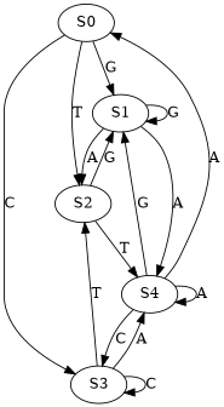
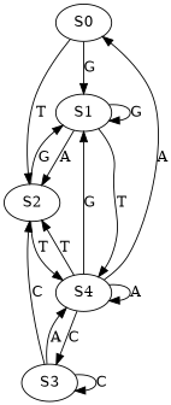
  strict digraph {
    S0
    S1
    S2
    S3
    S4
    S0 -> S1 [label=G]
    S0 -> S2 [label=T]
-   S0 -> S3 [label=C]
    S1 -> S1 [label=G]
    S1 -> S2 [label=A]
-   S1 -> S4 [label=A]
+   S1 -> S4 [label=T]
    S2 -> S1 [label=G]
    S2 -> S4 [label=T]
-   S3 -> S2 [label=T]
+   S3 -> S2 [label=C]
    S3 -> S3 [label=C]
    S3 -> S4 [label=A]
    S4 -> S0 [label=A]
    S4 -> S1 [label=G]
+   S4 -> S2 [label=T]
    S4 -> S3 [label=C]
    S4 -> S4 [label=A]
  }
